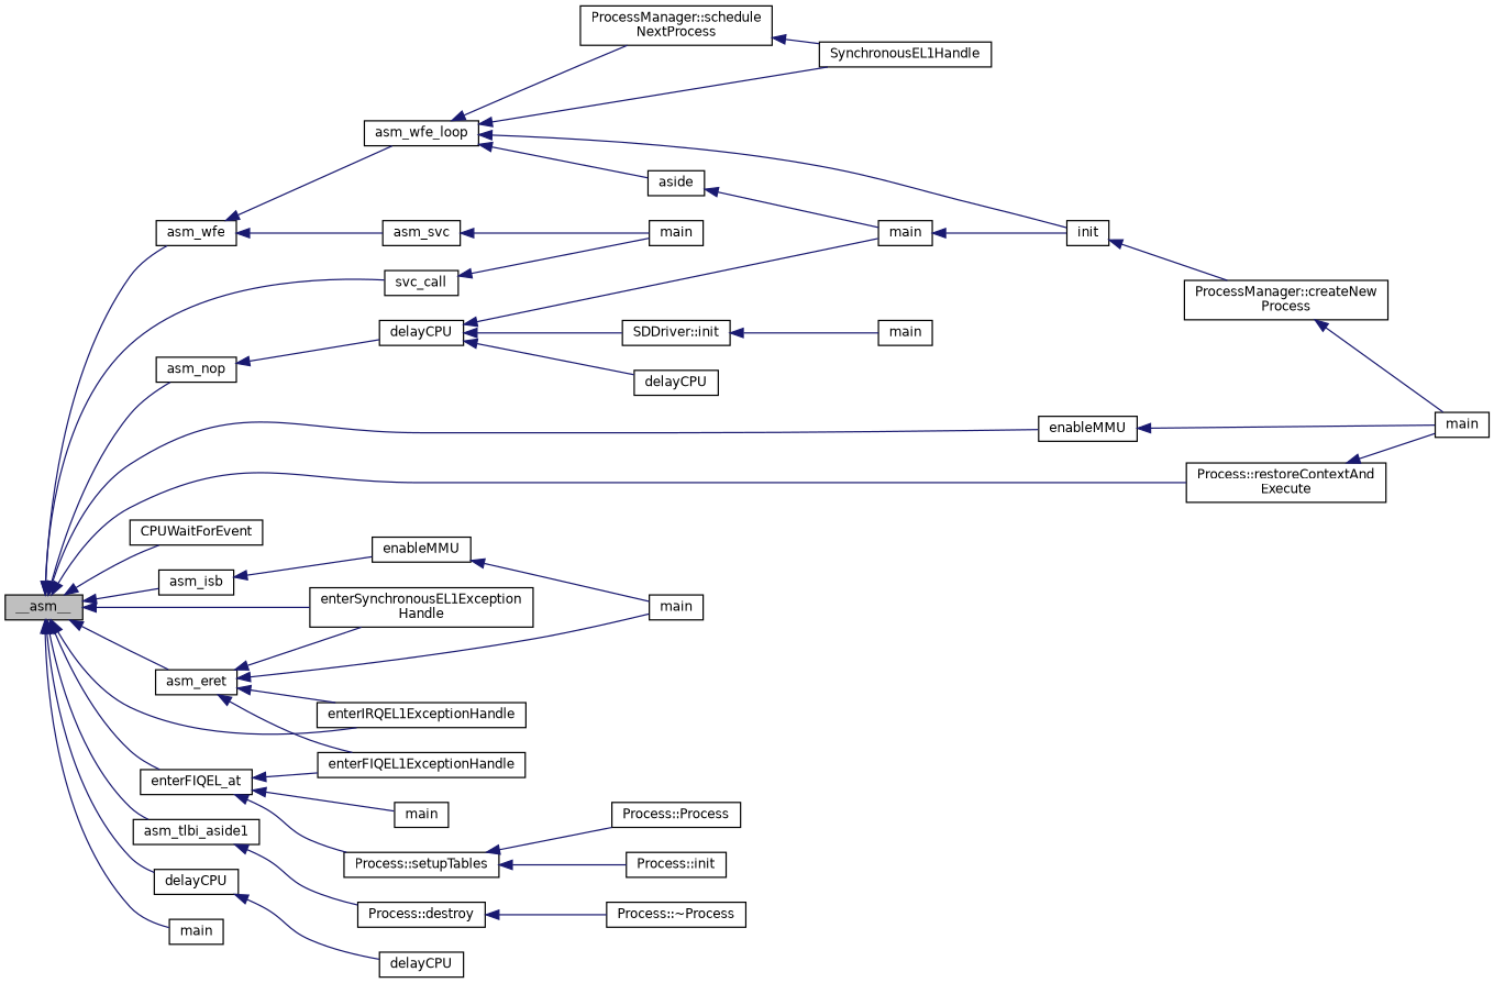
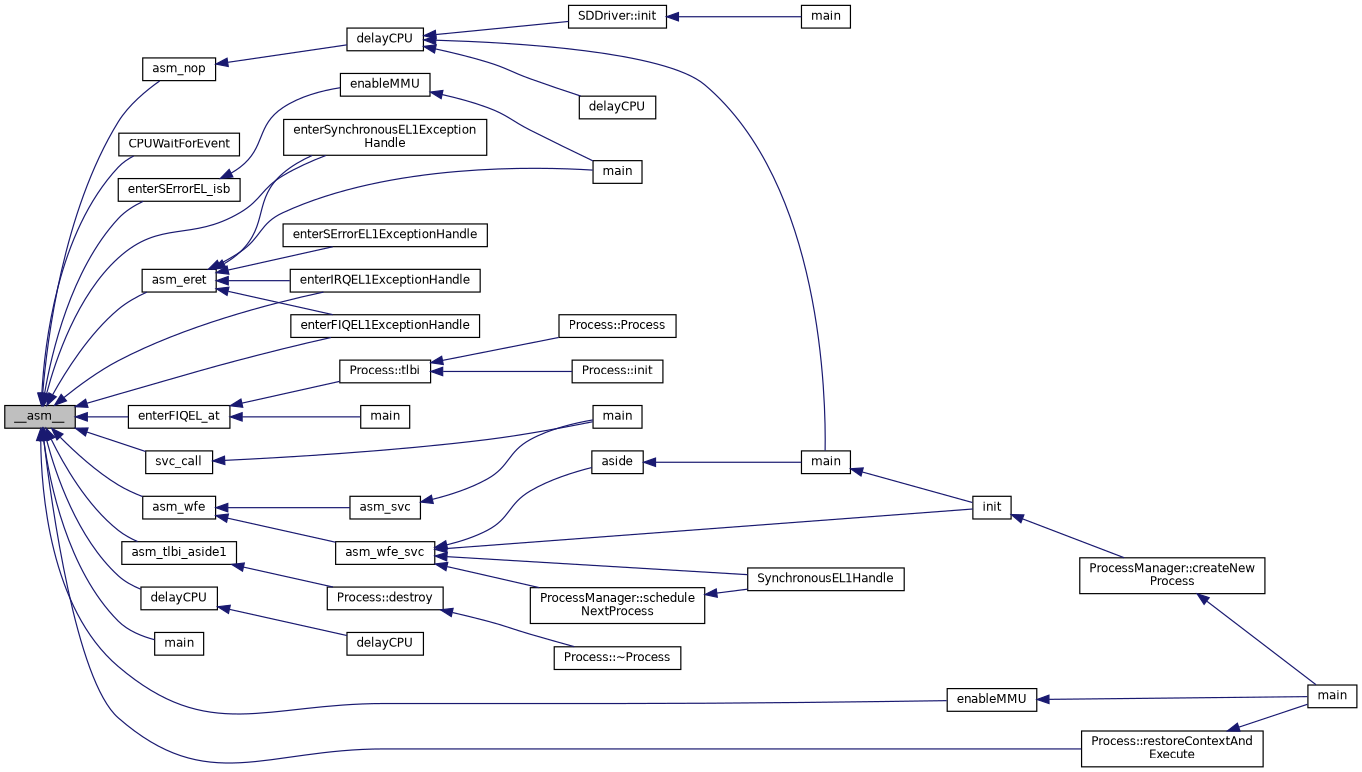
  digraph {
    rankdir=LR
    node [color=black fillcolor=white fontname=Helvetica fontsize=10 shape=record style=filled]
    edge [color=midnightblue dir=back fontname=Helvetica fontsize=10 labelfontname=Helvetica labelfontsize=10 style=solid]
    n1 [fillcolor=grey75 fontcolor=black height=0.2 label=__asm__ width=0.4]
    n2 [height=0.2 label=svc_call width=0.4]
    n3 [height=0.2 label=CPUWaitForEvent width=0.4]
    n4 [height=0.2 label=asm_nop width=0.4]
-   n5 [height=0.2 label=asm_isb width=0.4]
+   n5 [height=0.2 label=enterSErrorEL_isb width=0.4]
    n6 [height=0.2 label=asm_eret width=0.4]
    n7 [height=0.2 label="enterSynchronousEL1Exception\lHandle" width=0.4]
    n8 [height=0.2 label=enterIRQEL1ExceptionHandle width=0.4]
    n9 [height=0.2 label=enterFIQEL1ExceptionHandle width=0.4]
    n10 [height=0.2 label=enterFIQEL_at width=0.4]
    n11 [height=0.2 label=asm_wfe width=0.4]
    n12 [height=0.2 label=asm_tlbi_aside1 width=0.4]
    n13 [height=0.2 label=delayCPU width=0.4]
    n14 [height=0.2 label=main width=0.4]
    n15 [height=0.2 label=enableMMU width=0.4]
    n16 [height=0.2 label="Process::restoreContextAnd\lExecute" width=0.4]
    n17 [height=0.2 label=main width=0.4]
    n18 [height=0.2 label=delayCPU width=0.4]
    n19 [height=0.2 label=enableMMU width=0.4]
+   n20 [height=0.2 label=enterSErrorEL1ExceptionHandle width=0.4]
    n21 [height=0.2 label=main width=0.4]
    n22 [height=0.2 label=main width=0.4]
-   n23 [height=0.2 label="Process::setupTables" width=0.4]
+   n23 [height=0.2 label="Process::tlbi" width=0.4]
    n24 [height=0.2 label=asm_svc width=0.4]
-   n25 [height=0.2 label=asm_wfe_loop width=0.4]
+   n25 [height=0.2 label=asm_wfe_svc width=0.4]
    n26 [height=0.2 label="Process::destroy" width=0.4]
    n27 [height=0.2 label=delayCPU width=0.4]
    n28 [height=0.2 label=main width=0.4]
    n29 [height=0.2 label=delayCPU width=0.4]
    n30 [height=0.2 label="SDDriver::init" width=0.4]
    n31 [height=0.2 label=main width=0.4]
    n32 [height=0.2 label=main width=0.4]
    n33 [height=0.2 label=init width=0.4]
    n34 [height=0.2 label="ProcessManager::createNew\lProcess" width=0.4]
    n35 [height=0.2 label="Process::Process" width=0.4]
    n36 [height=0.2 label="Process::init" width=0.4]
    n37 [height=0.2 label=SynchronousEL1Handle width=0.4]
    n38 [height=0.2 label=aside width=0.4]
    n39 [height=0.2 label="ProcessManager::schedule\lNextProcess" width=0.4]
    n40 [height=0.2 label="Process::~Process" width=0.4]
    n1 -> n2
    n1 -> n3
    n1 -> n4
    n1 -> n5
    n1 -> n6
    n1 -> n7
    n1 -> n8
-   n10 -> n9
+   n1 -> n9
    n1 -> n10
    n1 -> n11
    n1 -> n12
    n1 -> n13
    n1 -> n14
    n1 -> n15
    n1 -> n16
    n2 -> n17
    n4 -> n18
    n5 -> n19
    n6 -> n7
    n6 -> n8
    n6 -> n9
+   n6 -> n20
    n6 -> n21
    n10 -> n22
    n10 -> n23
    n11 -> n24
    n11 -> n25
    n12 -> n26
    n13 -> n27
    n15 -> n28
    n16 -> n28
    n18 -> n29
    n18 -> n30
    n18 -> n31
    n19 -> n21
    n23 -> n35
    n23 -> n36
    n24 -> n17
    n25 -> n33
    n25 -> n37
    n25 -> n38
    n25 -> n39
    n26 -> n40
    n30 -> n32
    n31 -> n33
    n33 -> n34
    n34 -> n28
    n38 -> n31
    n39 -> n37
  }
